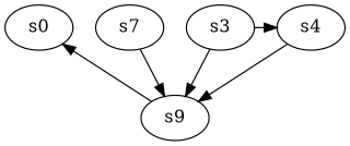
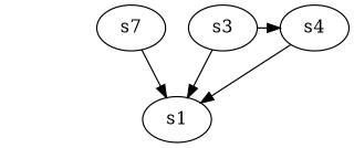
  digraph {
    node [player=0]
-   s1 [player=1 label=s9]
-   s0
+   s1 [player=1]
    n3 [label=s7]
    s3
    s4 [player=1]
-   s1 -> s0 [constraint="time == 19"]
    n3 -> s1
    s3 -> s1
    s3 -> s4 [constraint="time == 5"]
    s4 -> s1 [constraint="time % 5 == 2 || time % 3 == 2"]
  }
